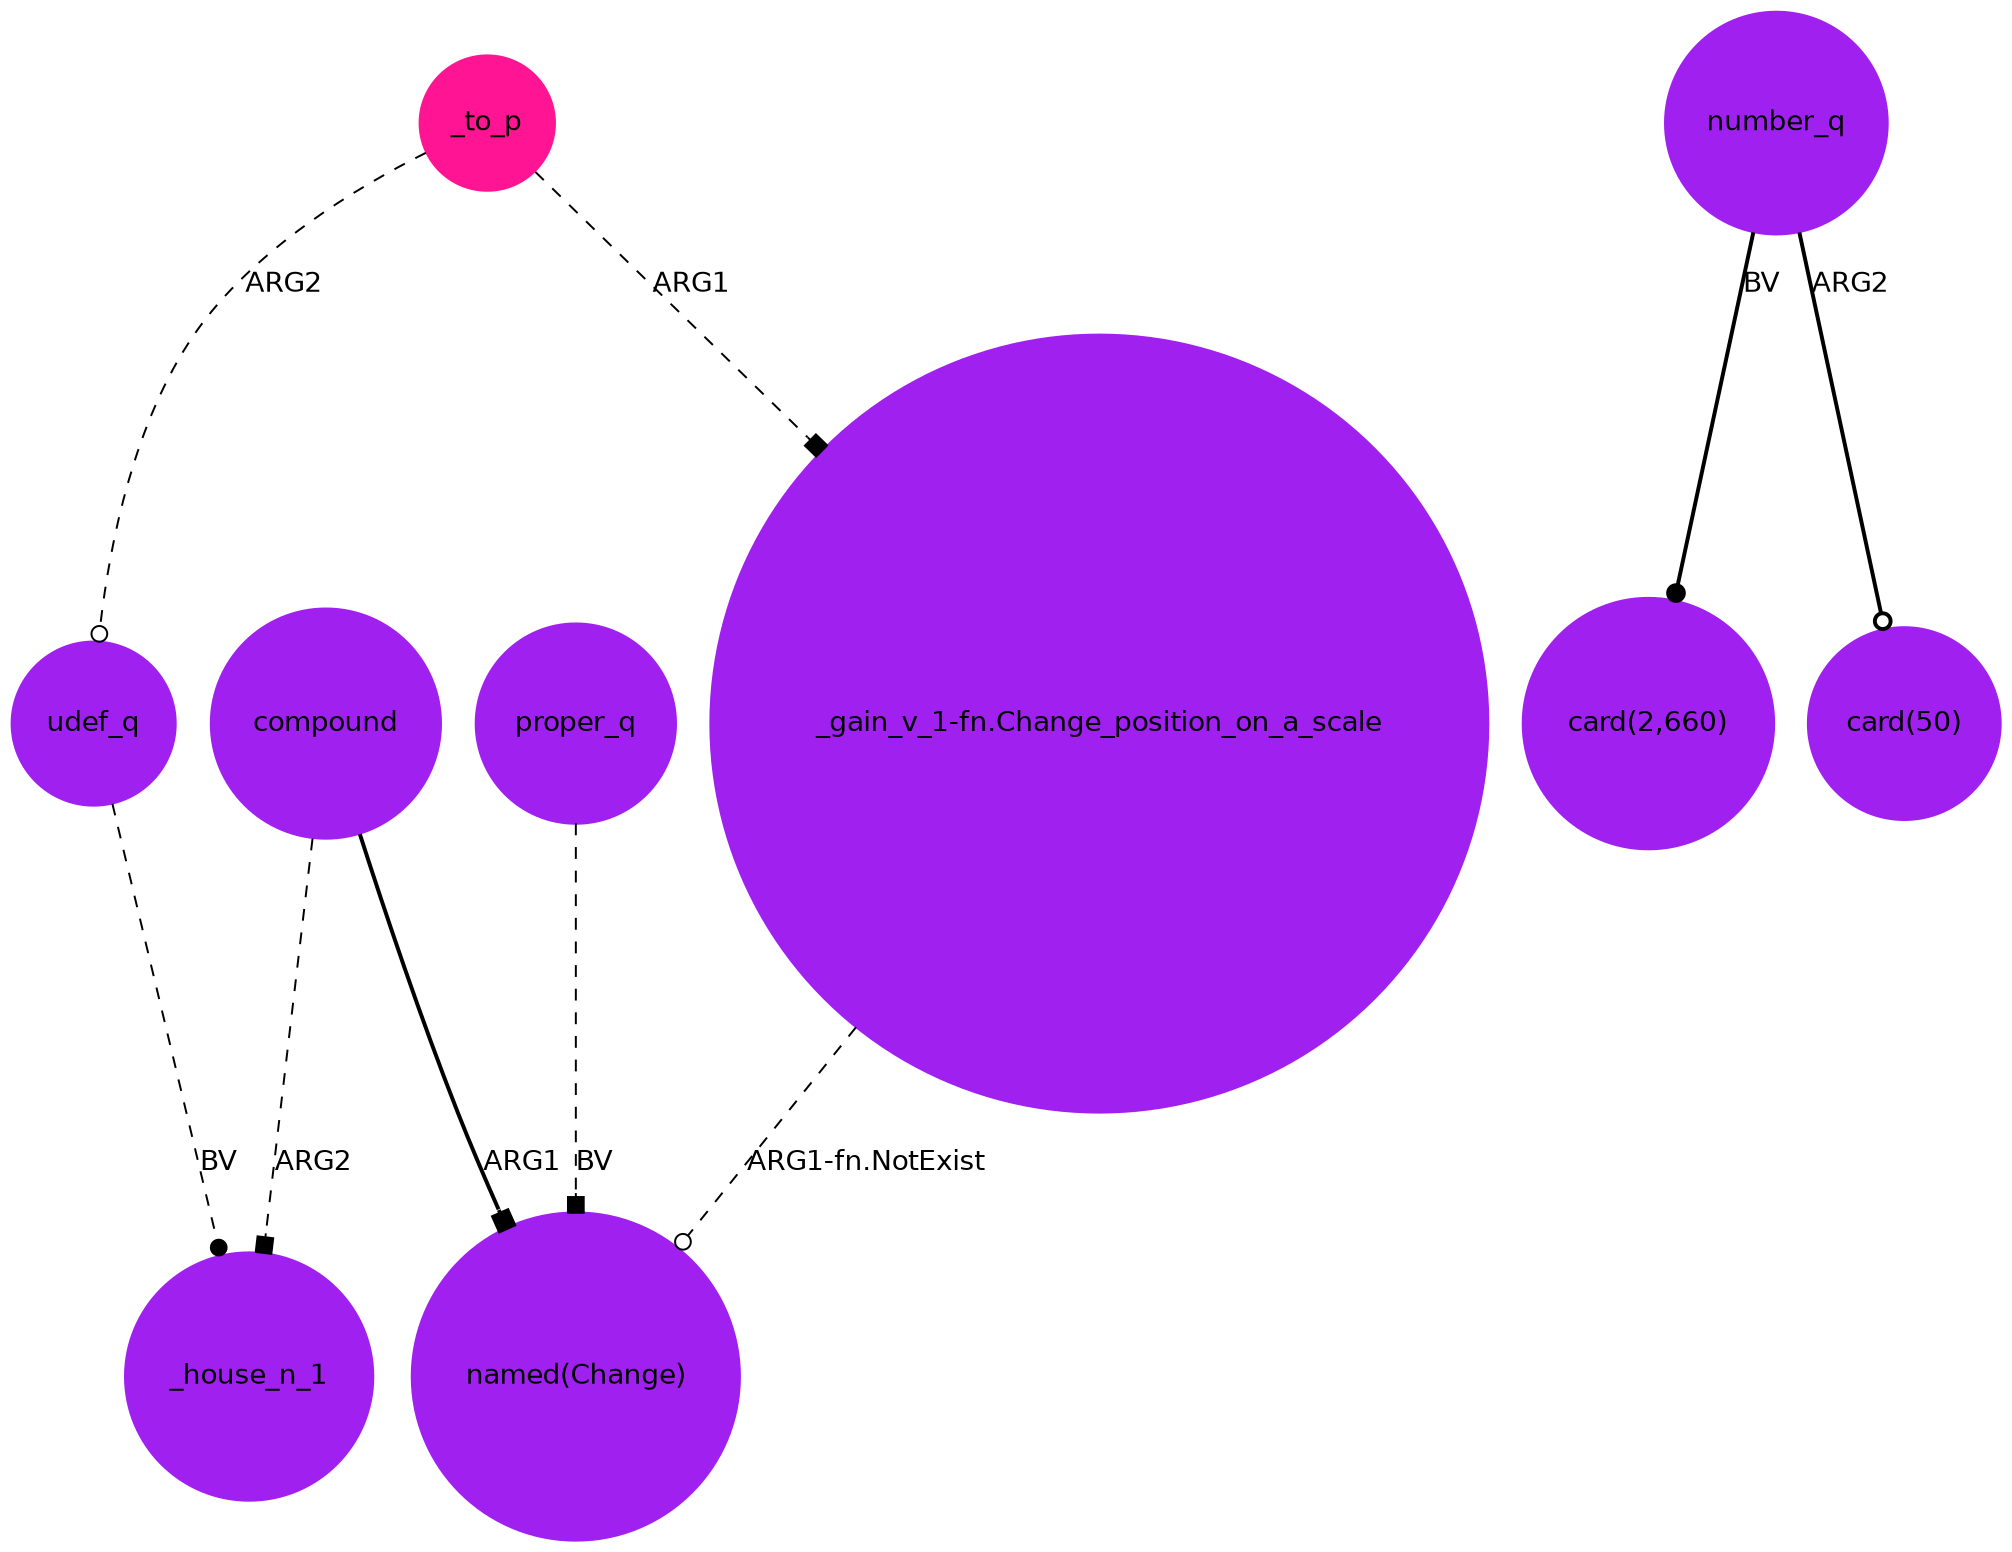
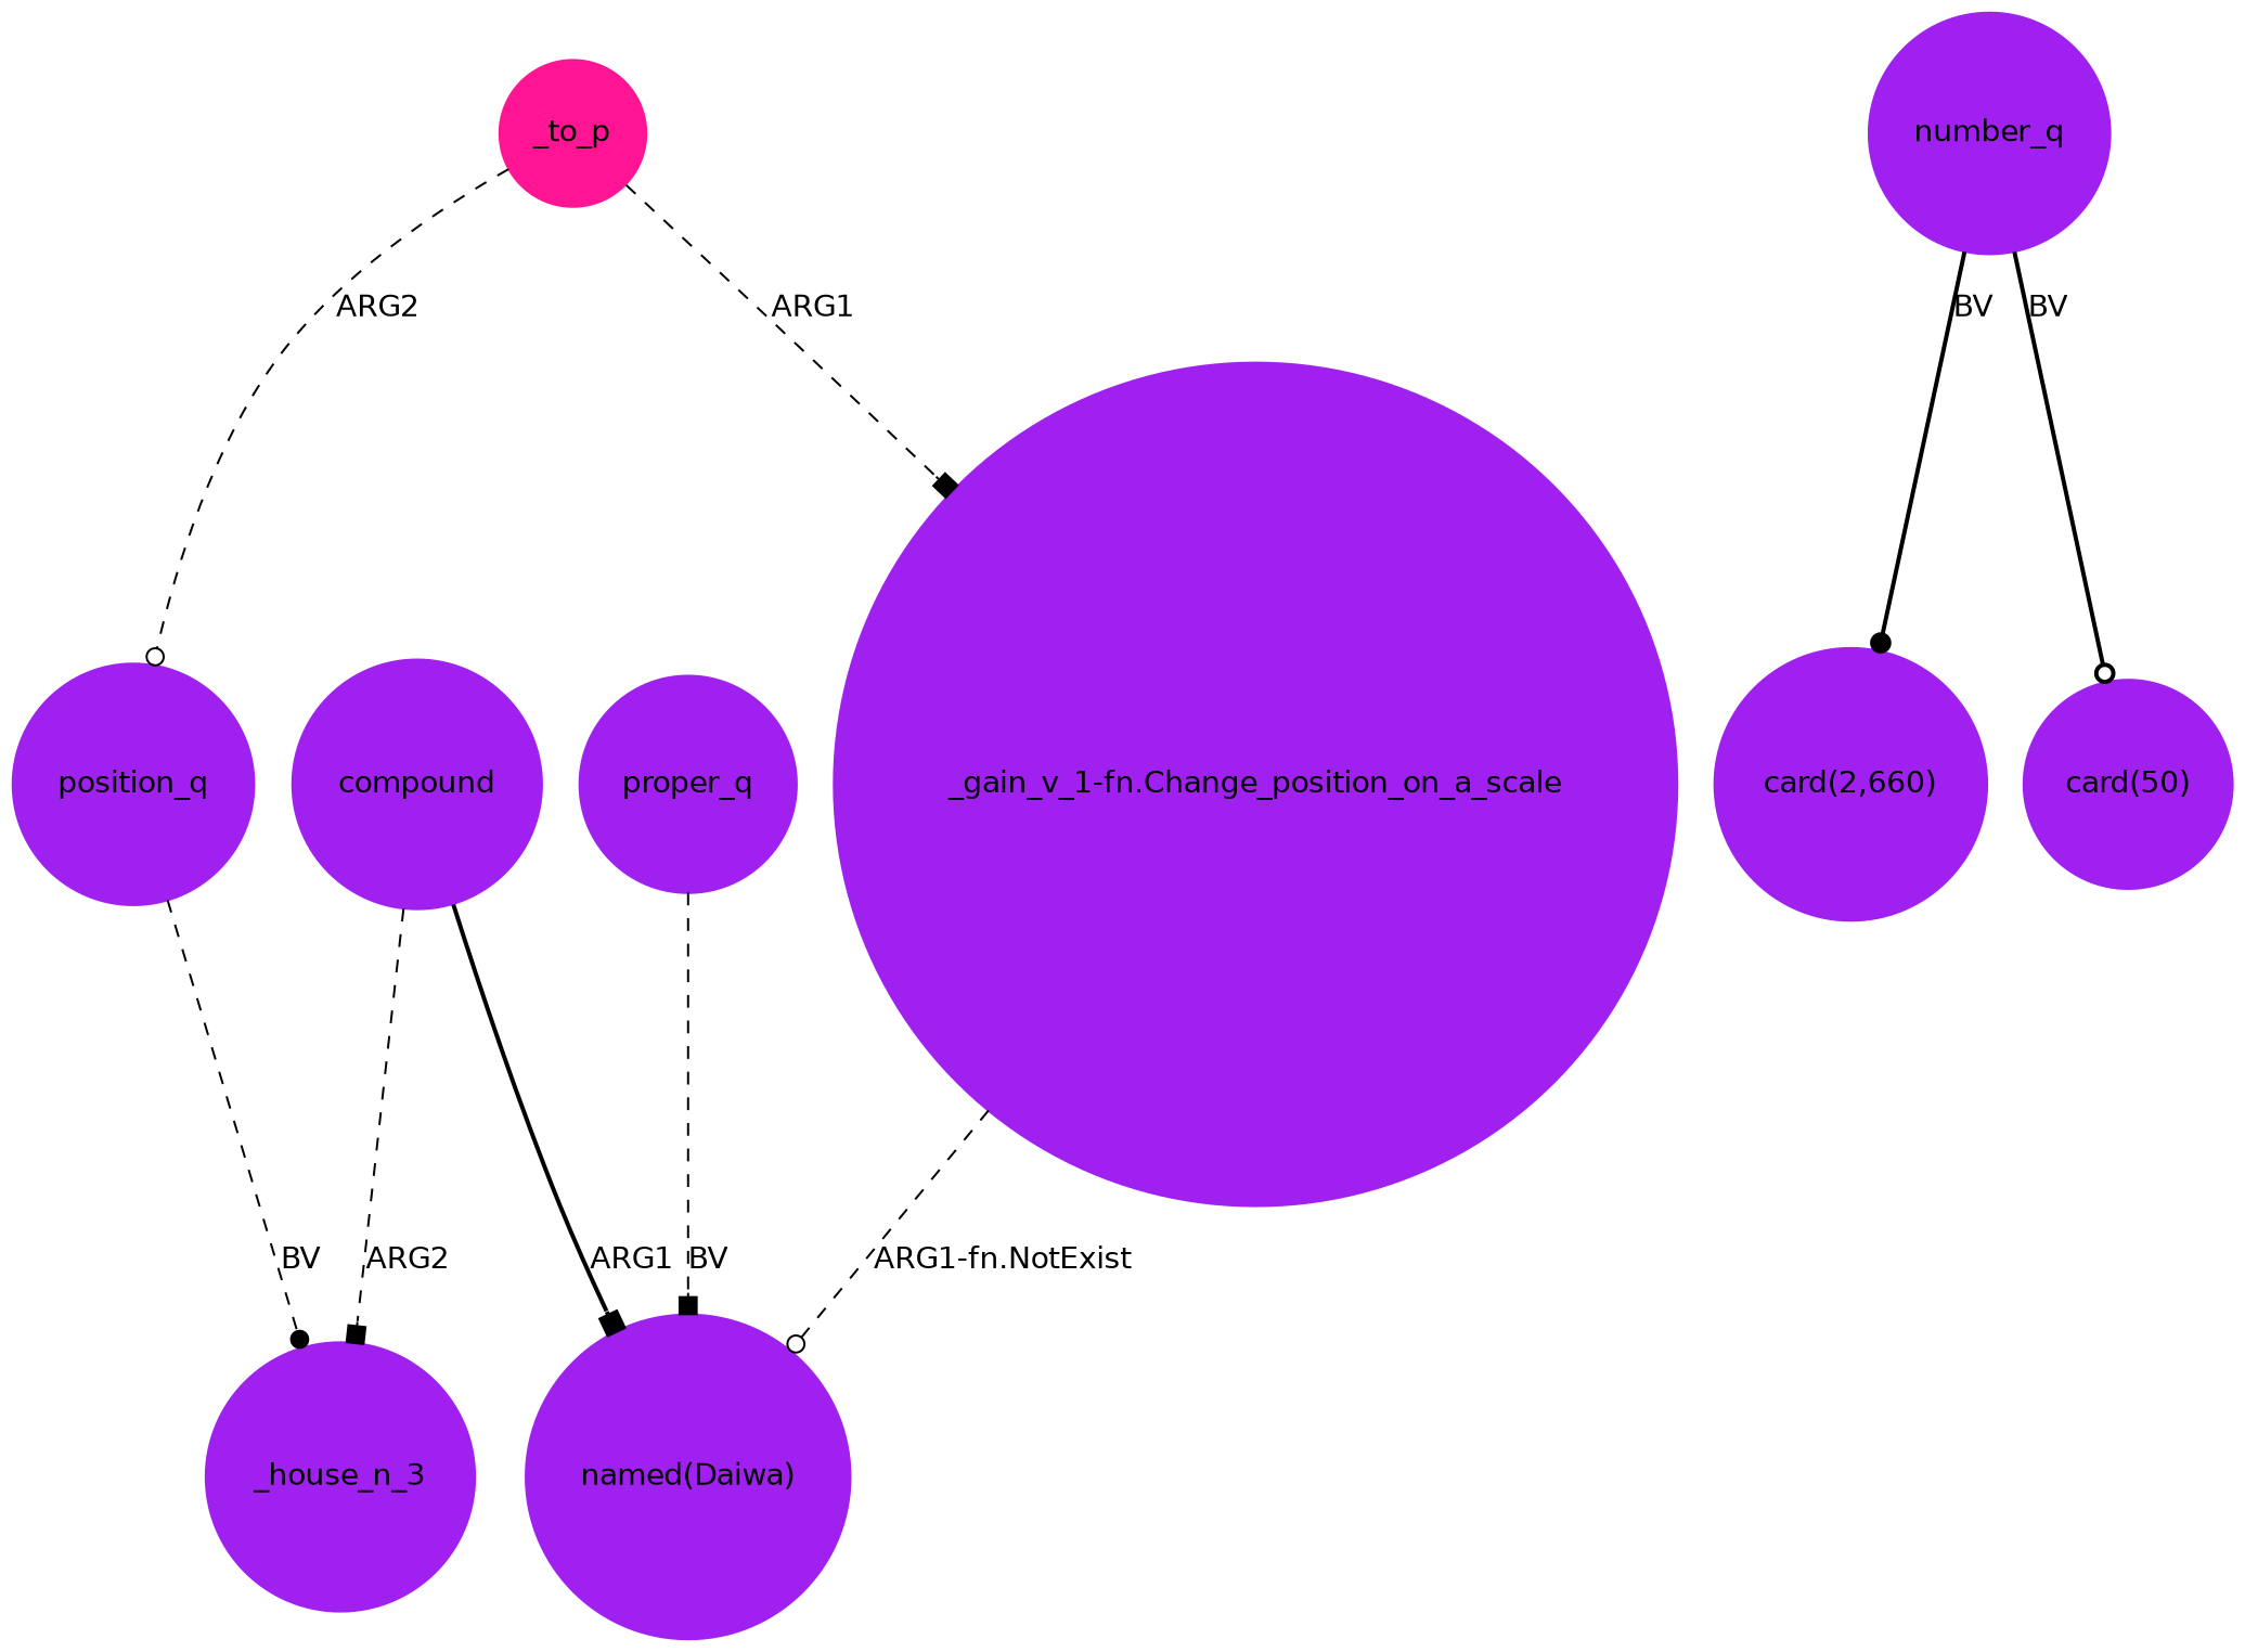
  digraph {
    fontname="DejaVu Sans"
    node [color=purple fontname="DejaVu Sans" shape=circle style=filled]
    edge [arrowhead=box fontname="DejaVu Sans" style=dashed]
    _to_p [color=deeppink]
    "_gain_v_1-fn.Change_position_on_a_scale"
-   udef_q
-   "named(Daiwa)" [label="named(Change)"]
+   udef_q [label=position_q]
+   "named(Daiwa)"
    number_q
    "card(2,660)"
    "card(50)"
    compound
-   _house_n_1
+   _house_n_1 [label=_house_n_3]
    proper_q
    _to_p -> "_gain_v_1-fn.Change_position_on_a_scale" [label=ARG1]
    _to_p -> udef_q [arrowhead=odot label=ARG2]
    "_gain_v_1-fn.Change_position_on_a_scale" -> "named(Daiwa)" [arrowhead=odot label="ARG1-fn.NotExist"]
    udef_q -> _house_n_1 [arrowhead=dot label=BV]
    number_q -> "card(2,660)" [arrowhead=dot label=BV style=bold]
-   number_q -> "card(50)" [arrowhead=odot label=ARG2 style=bold]
+   number_q -> "card(50)" [arrowhead=odot label=BV style=bold]
    compound -> "named(Daiwa)" [label=ARG1 style=bold]
    compound -> _house_n_1 [label=ARG2]
    proper_q -> "named(Daiwa)" [label=BV]
  }
